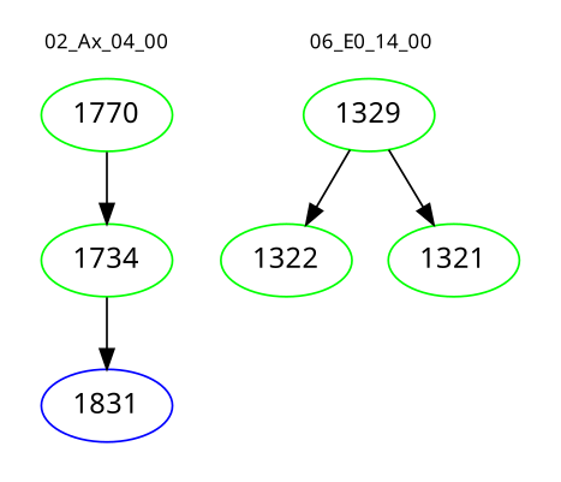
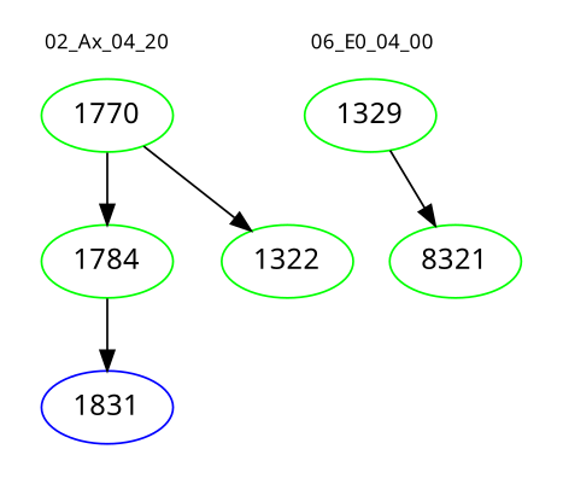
  digraph {
    fontname="Noto Sans"
    node [color=green fontname="Noto Sans"]
    edge [color=black fontname="Noto Sans"]
-   n1 [label=1734]
+   n1 [label=1784]
    n2 [label=1770]
    n3 [color=blue label=1831]
    n4 [label=1329]
-   n5 [label=1321]
+   n5 [label=8321]
    n6 [label=1322]
    subgraph cluster_1 {
      color=white
      fontsize=10
-     label="02_Ax_04_00"
+     label="02_Ax_04_20"
      n1
      n2
      n3
    }
    subgraph cluster_2 {
      color=white
      fontsize=10
-     label="06_E0_14_00"
+     label="06_E0_04_00"
      n4
      n5
      n6
    }
    n1 -> n3
    n2 -> n1
    n4 -> n5
-   n4 -> n6
+   n2 -> n6
  }
